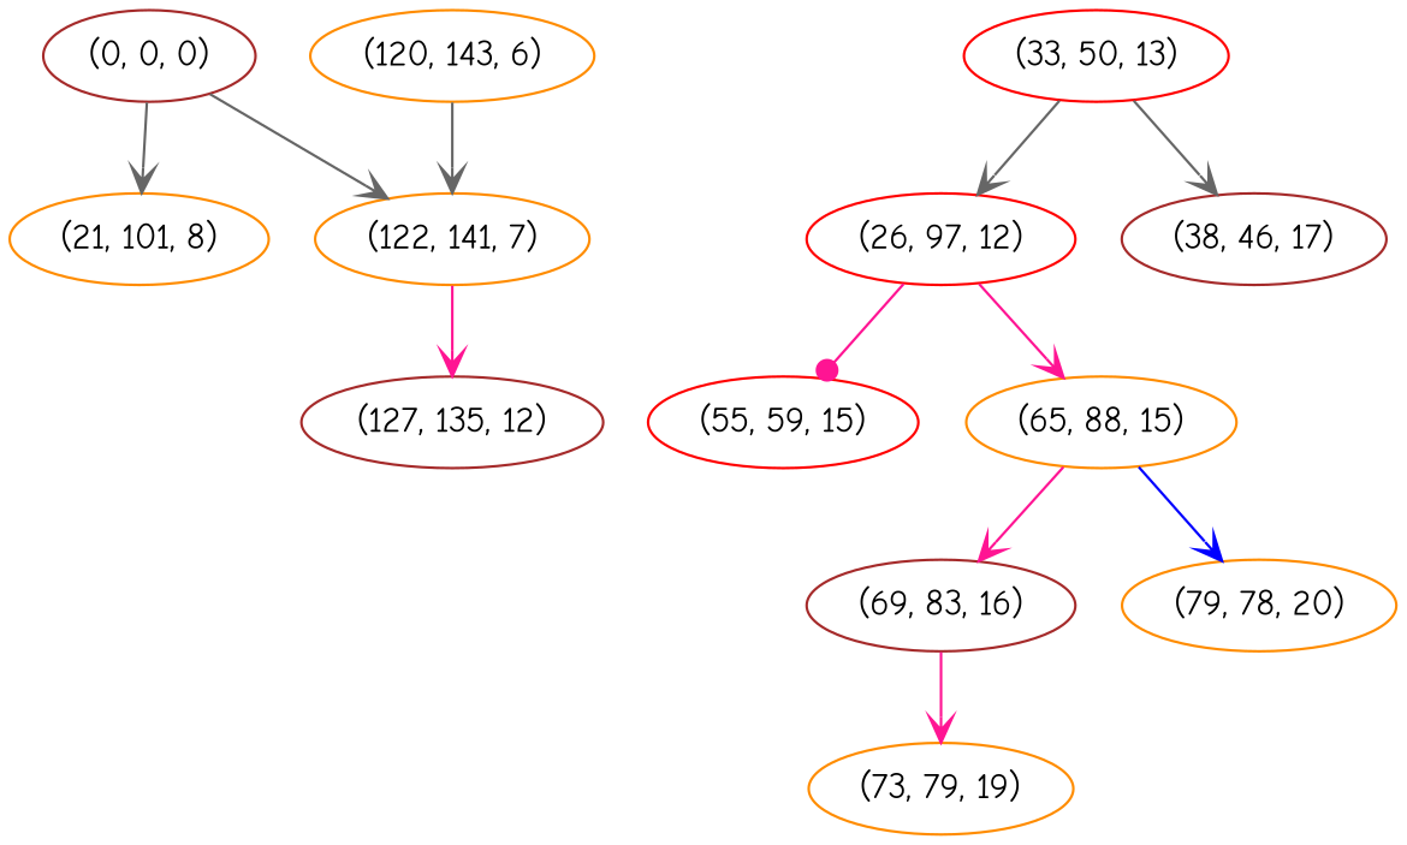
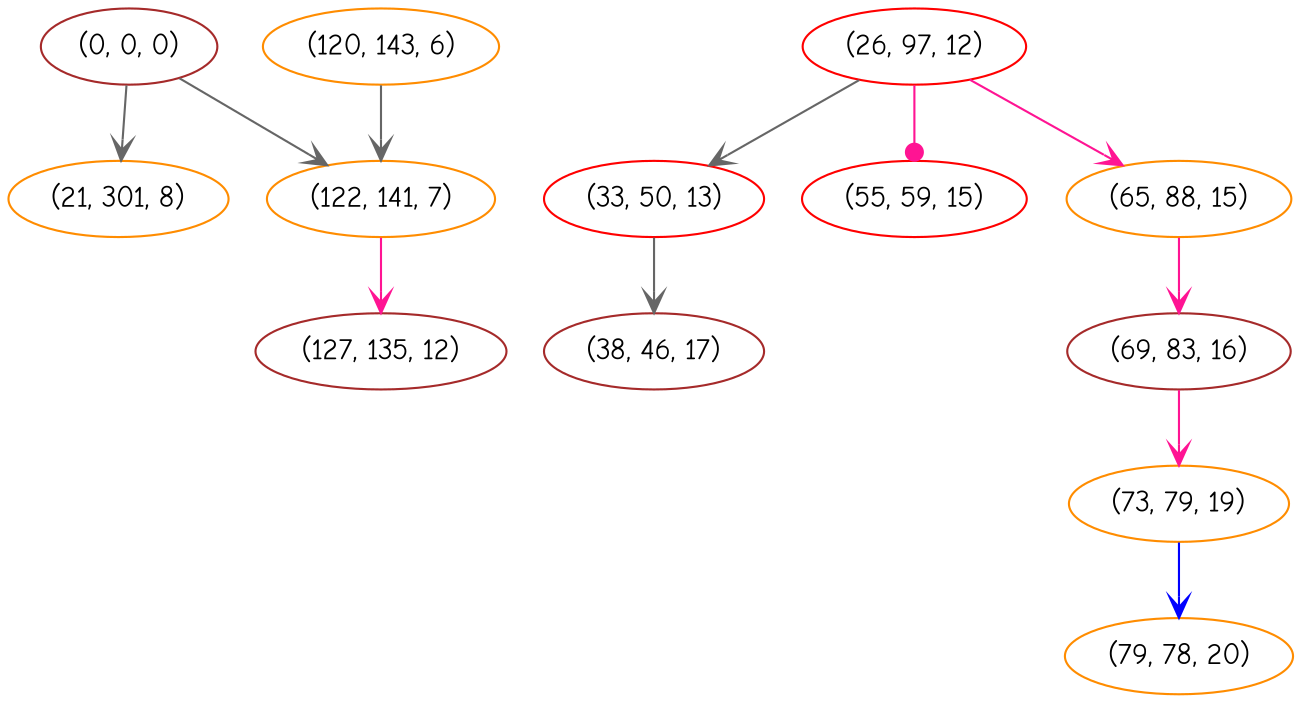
  digraph {
    fontname="Comic Neue"
    node [color=darkorange fontname="Comic Neue"]
    edge [arrowhead=vee color=gray40 fontname="Comic Neue"]
    "(0, 0, 0)" [color=brown]
-   "(21, 101, 8)"
+   "(21, 101, 8)" [label="(21, 301, 8)"]
    "(122, 141, 7)"
    "(120, 143, 6)"
    "(26, 97, 12)" [color=red]
    "(33, 50, 13)" [color=red]
    "(55, 59, 15)" [color=red]
    "(65, 88, 15)"
    "(38, 46, 17)" [color=brown]
    "(69, 83, 16)" [color=brown]
    "(73, 79, 19)"
    n12 [label="(79, 78, 20)"]
    "(127, 135, 12)" [color=brown]
    "(0, 0, 0)" -> "(21, 101, 8)"
    "(0, 0, 0)" -> "(122, 141, 7)"
    "(122, 141, 7)" -> "(127, 135, 12)" [color=deeppink]
    "(120, 143, 6)" -> "(122, 141, 7)"
-   "(33, 50, 13)" -> "(26, 97, 12)"
+   "(26, 97, 12)" -> "(33, 50, 13)"
    "(26, 97, 12)" -> "(55, 59, 15)" [arrowhead=dot color=deeppink]
    "(26, 97, 12)" -> "(65, 88, 15)" [color=deeppink]
    "(33, 50, 13)" -> "(38, 46, 17)"
    "(65, 88, 15)" -> "(69, 83, 16)" [color=deeppink]
    "(69, 83, 16)" -> "(73, 79, 19)" [color=deeppink]
-   "(65, 88, 15)" -> n12 [color=blue]
+   "(73, 79, 19)" -> n12 [color=blue]
  }
